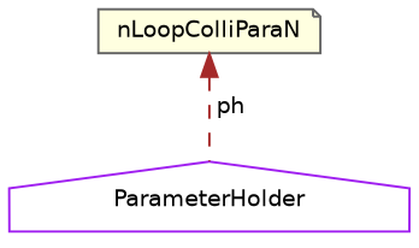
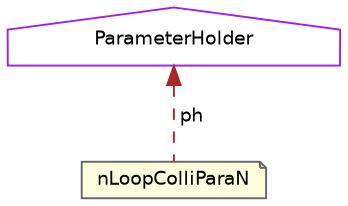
  digraph {
    node [fontname=Helvetica fontsize=10 style=filled]
    n1 [color=gray40 fillcolor=lightyellow fontcolor=black height=0.2 label=nLoopColliParaN shape=note width=0.4]
    n2 [color=purple fillcolor=white height=0.2 label=ParameterHolder shape=house width=0.4]
-   n1 -> n2 [color=brown dir=back fontname=Helvetica fontsize=10 label=" ph" labelfontname=Helvetica labelfontsize=10 style=dashed]
+   n2 -> n1 [color=brown dir=back fontname=Helvetica fontsize=10 label=" ph" labelfontname=Helvetica labelfontsize=10 style=dashed]
  }
